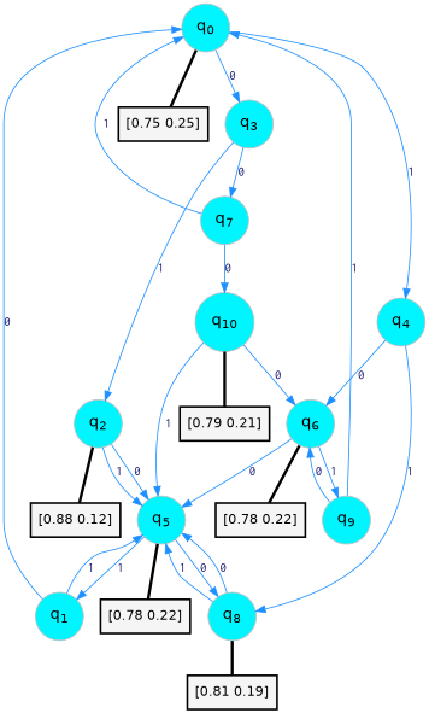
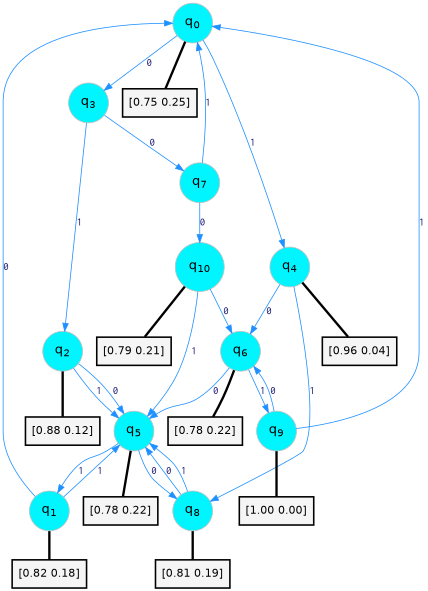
  digraph {
    rankdir=TD
    node [color=gray fillcolor=turquoise1 fontcolor=black fontname=Helvetica fontsize=16 fontweight=bold shape=circle style=filled]
    edge [arrowsize=1 color=dodgerblue1 fontcolor=midnightblue fontname=courier fontweight=bold penwidth=1 style=solid weight=20]
    n1 [label=<q<SUB>0</SUB>>]
    n2 [label=<q<SUB>3</SUB>>]
    n3 [label=<q<SUB>4</SUB>>]
    n4 [color=black fillcolor=whitesmoke fontsize=14 label="[0.75 0.25]" penwidth=2 shape=box]
    n5 [label=<q<SUB>2</SUB>>]
    n6 [label=<q<SUB>7</SUB>>]
    n7 [label=<q<SUB>6</SUB>>]
    n8 [label=<q<SUB>8</SUB>>]
+   n9 [color=black fillcolor=whitesmoke fontsize=14 label="[0.96 0.04]" penwidth=2 shape=box]
    n10 [label=<q<SUB>1</SUB>>]
    n11 [label=<q<SUB>5</SUB>>]
+   n12 [color=black fillcolor=whitesmoke fontsize=14 label="[0.82 0.18]" penwidth=2 shape=box]
    n13 [color=black fillcolor=whitesmoke fontsize=14 label="[0.78 0.22]" penwidth=2 shape=box]
    n14 [color=black fillcolor=whitesmoke fontsize=14 label="[0.88 0.12]" penwidth=2 shape=box]
    n15 [label=<q<SUB>10</SUB>>]
    n16 [label=<q<SUB>9</SUB>>]
    n17 [color=black fillcolor=whitesmoke fontsize=14 label="[0.78 0.22]" penwidth=2 shape=box]
    n18 [color=black fillcolor=whitesmoke fontsize=14 label="[0.81 0.19]" penwidth=2 shape=box]
+   n19 [color=black fillcolor=whitesmoke fontsize=14 label="[1.00 0.00]" penwidth=2 shape=box]
    n20 [color=black fillcolor=whitesmoke fontsize=14 label="[0.79 0.21]" penwidth=2 shape=box]
    n1 -> n2 [label=0]
    n1 -> n3 [label=1]
    n1 -> n4 [arrowhead=none color=black penwidth=3]
    n2 -> n5 [label=1]
    n2 -> n6 [label=0]
    n3 -> n7 [label=0]
    n3 -> n8 [label=1]
+   n3 -> n9 [arrowhead=none color=black penwidth=3]
    n5 -> n11 [label=0]
    n5 -> n11 [label=1]
    n5 -> n14 [arrowhead=none color=black penwidth=3]
    n6 -> n1 [label=1]
    n6 -> n15 [label=0]
    n7 -> n11 [label=0]
    n7 -> n16 [label=1]
    n7 -> n17 [arrowhead=none color=black penwidth=3]
    n8 -> n11 [label=0]
    n8 -> n11 [label=1]
    n8 -> n18 [arrowhead=none color=black penwidth=3]
    n10 -> n1 [label=0]
    n10 -> n11 [label=1]
+   n10 -> n12 [arrowhead=none color=black penwidth=3]
    n11 -> n8 [label=0]
    n11 -> n10 [label=1]
    n11 -> n13 [arrowhead=none color=black penwidth=3]
    n15 -> n7 [label=0]
    n15 -> n11 [label=1]
    n15 -> n20 [arrowhead=none color=black penwidth=3]
    n16 -> n1 [label=1]
    n16 -> n7 [label=0]
+   n16 -> n19 [arrowhead=none color=black penwidth=3]
  }
